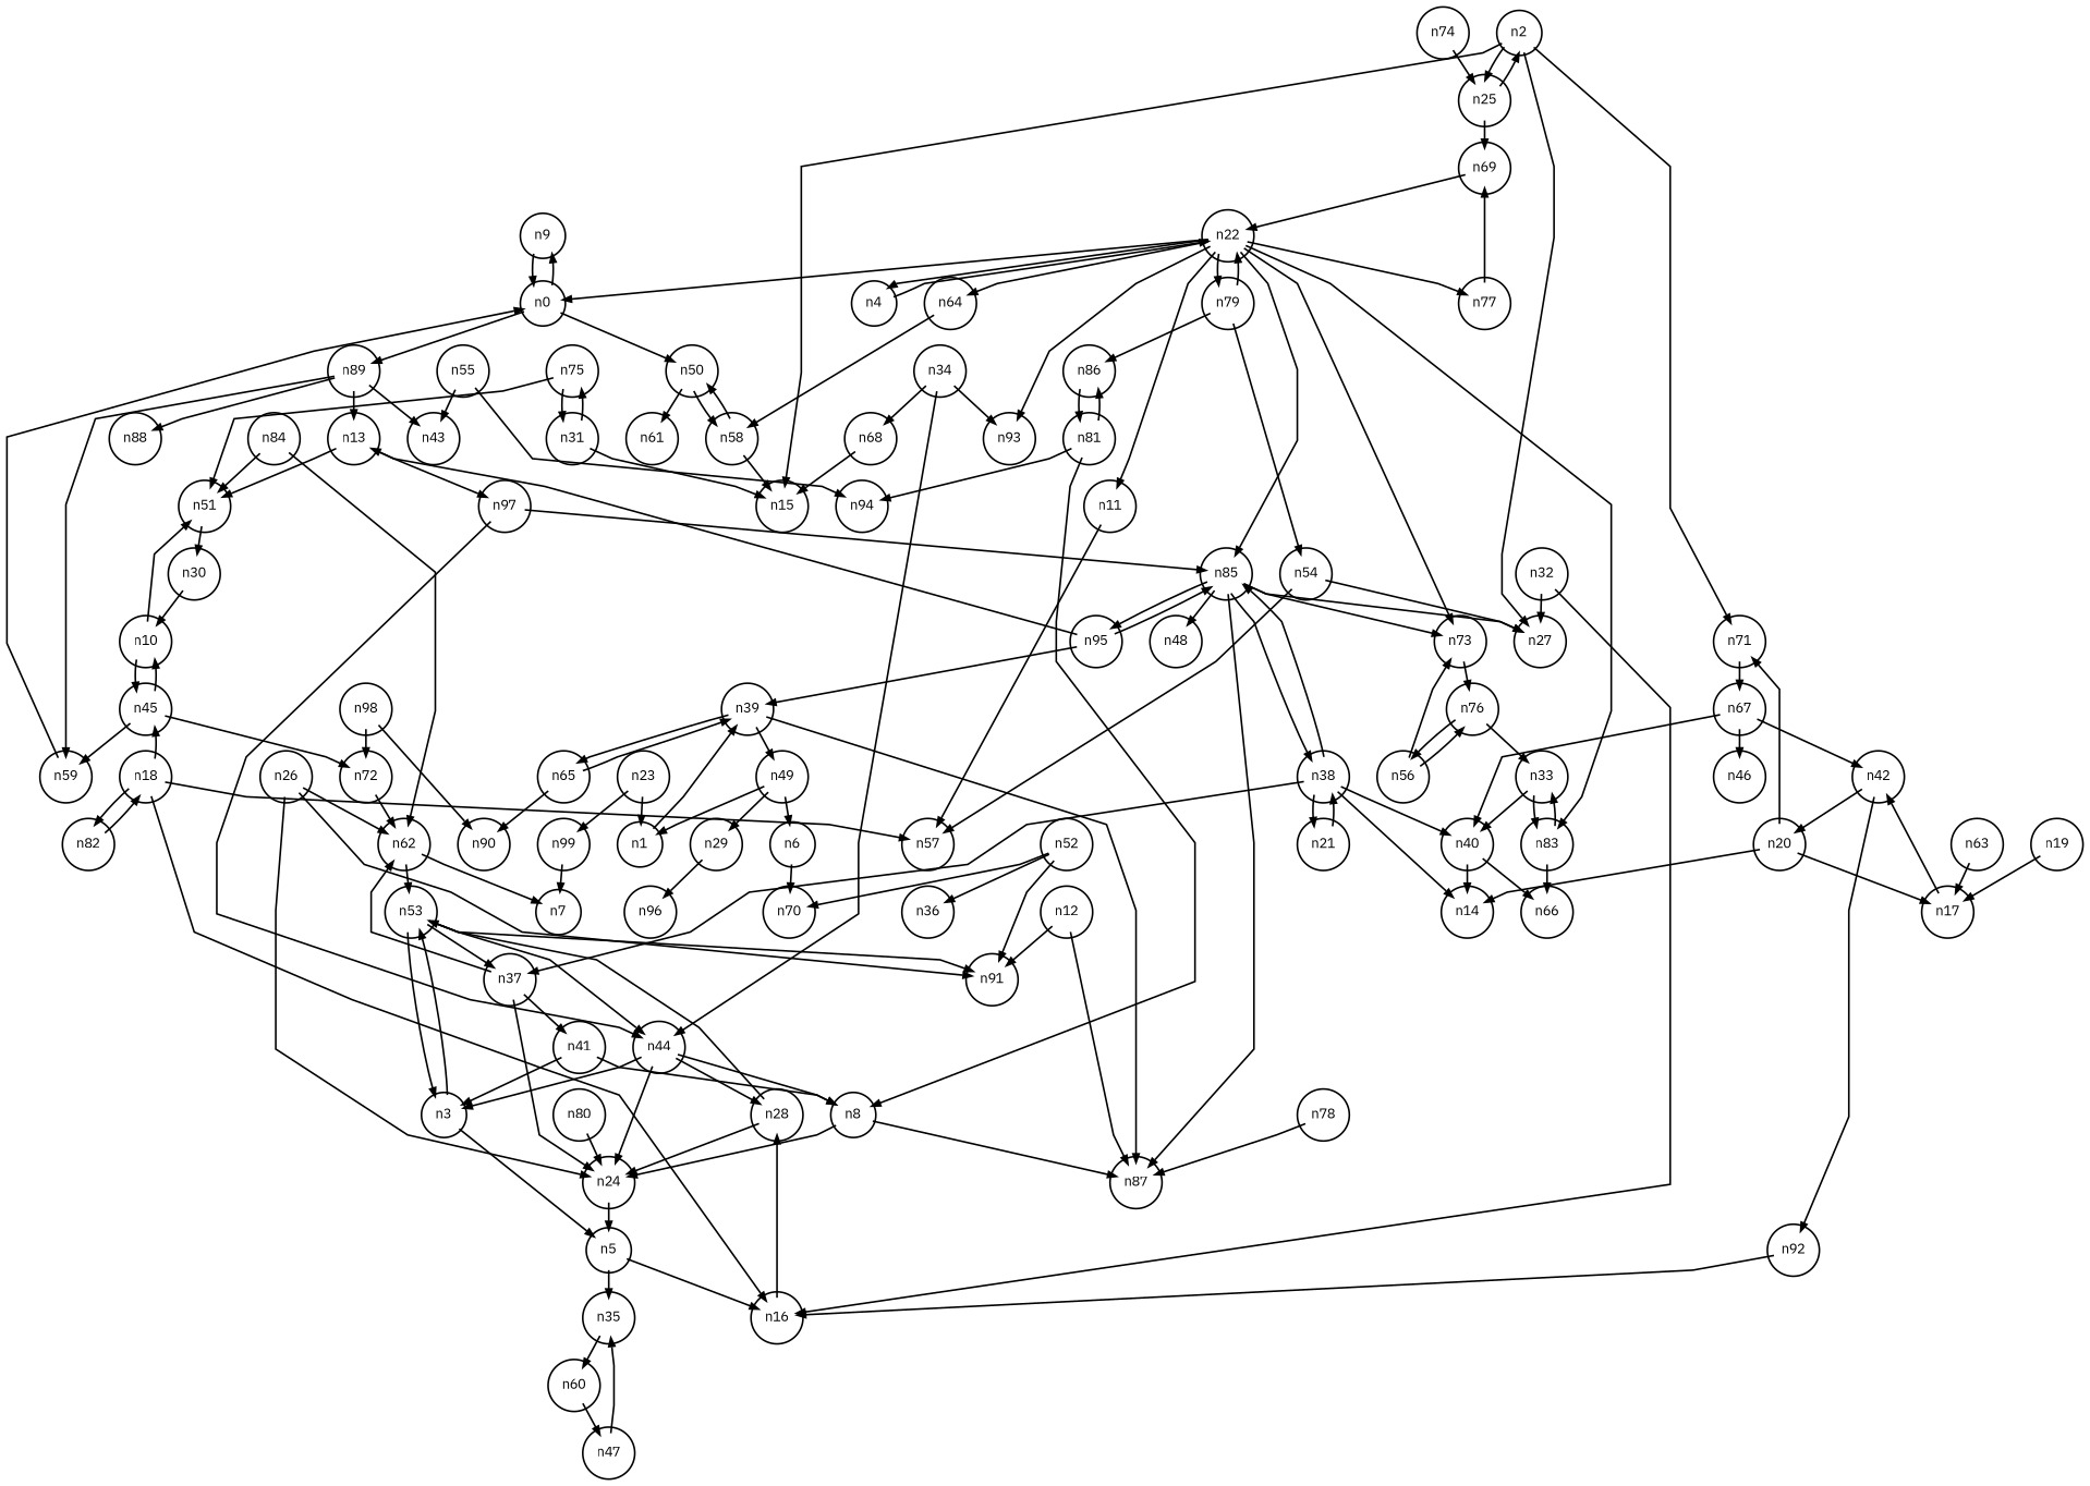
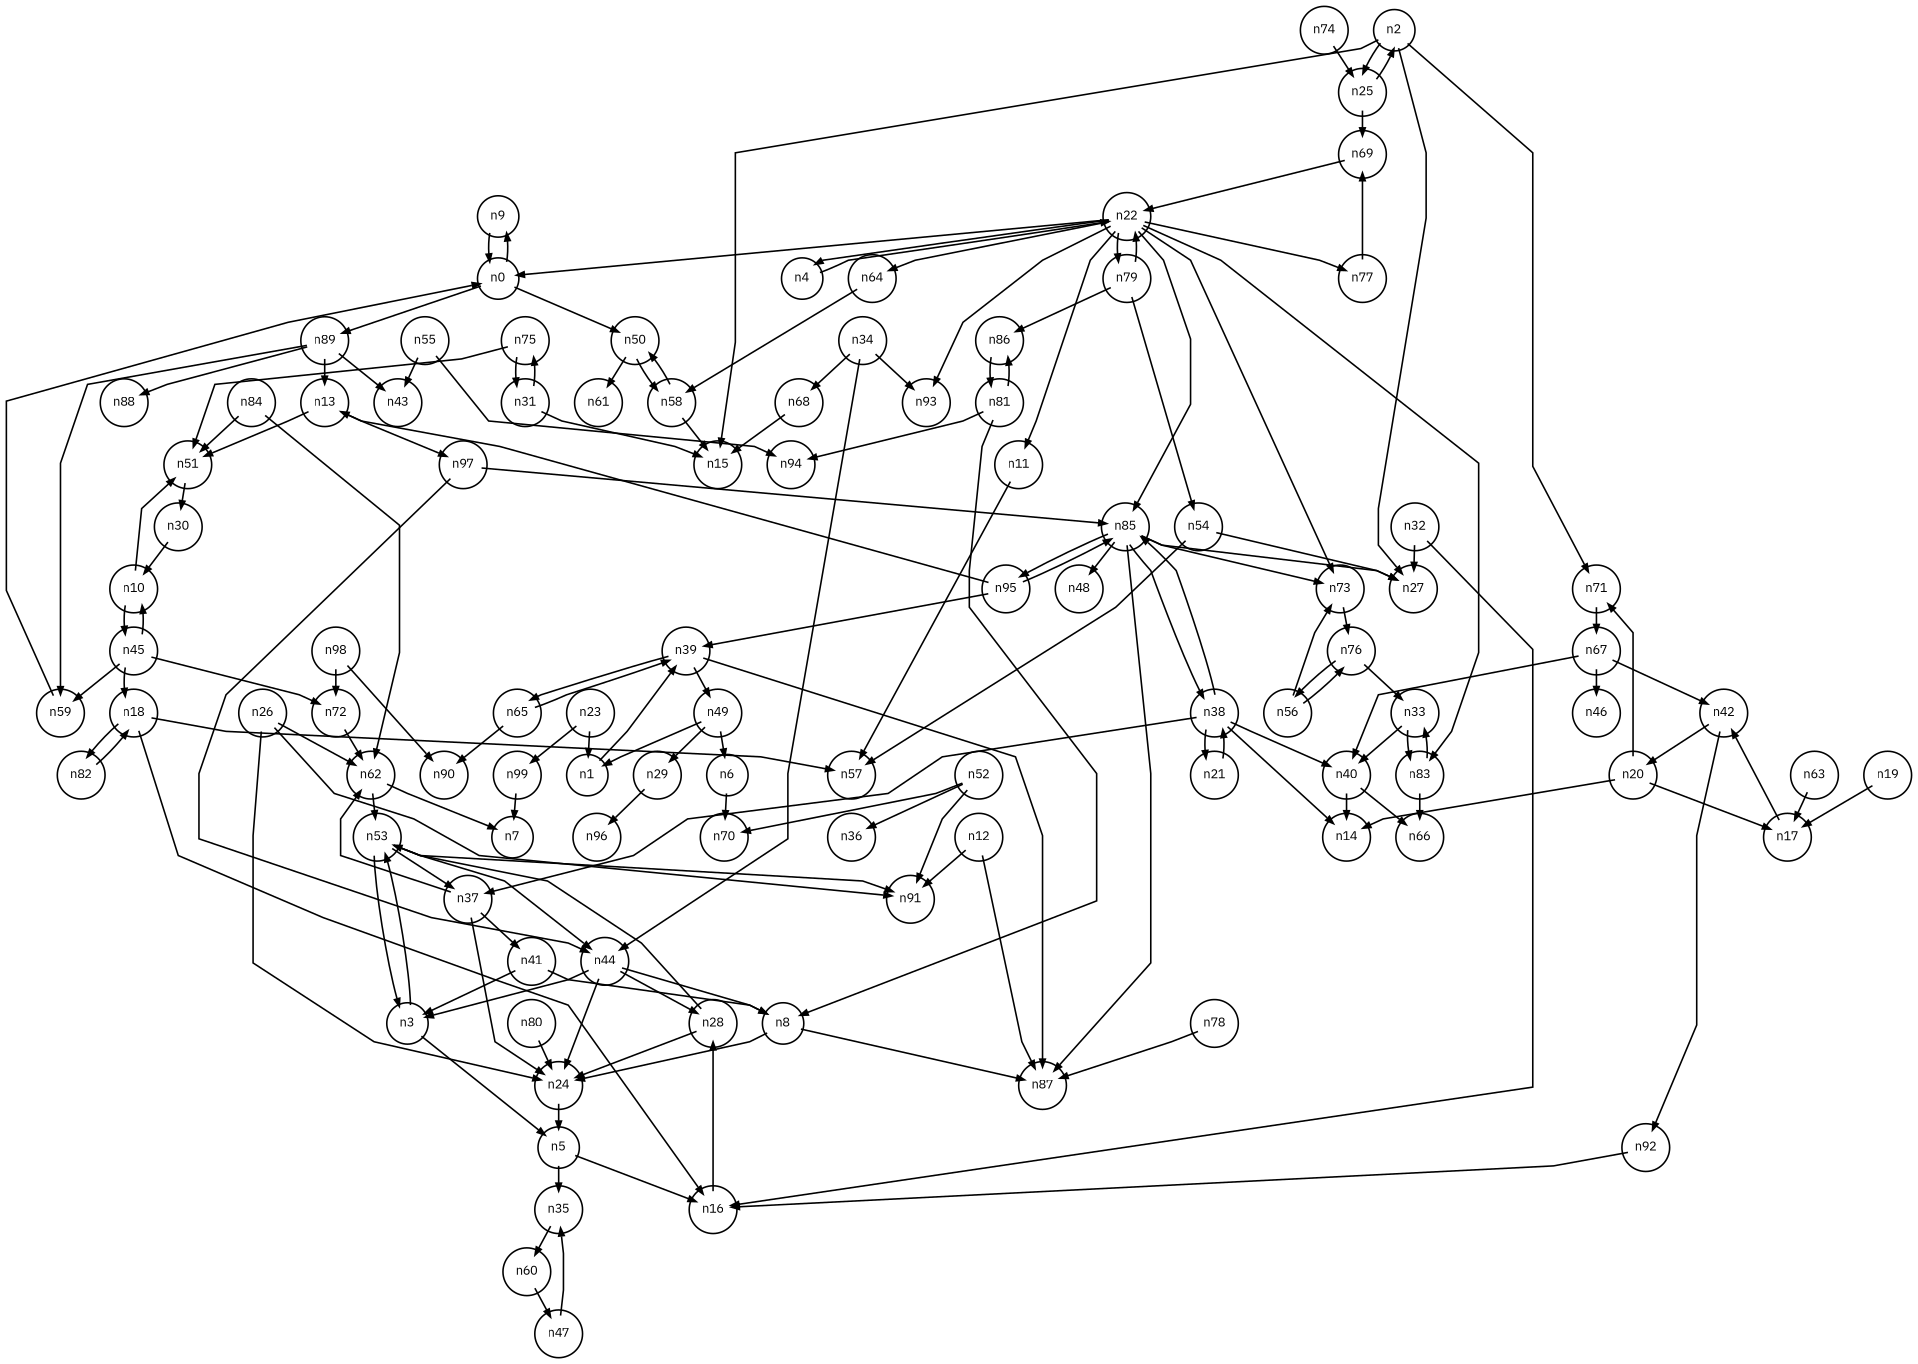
  digraph {
    fontname="IBM Plex Sans"
    fontsize=8
    nodesep=0.22
    nodesize=0.32
    ranksep=0.22
    splines=polyline
    node [fixedsize=shape fontname="IBM Plex Sans" fontsize=8 shape=circle]
    edge [arrowsize=0.5 fontname="IBM Plex Sans"]
    n9 [width=0.32]
    n0 [width=0.32]
    n50 [width=0.32]
    n89 [width=0.32]
    n58 [width=0.32]
    n61 [width=0.32]
    n13 [width=0.32]
    n43 [width=0.32]
    n59 [width=0.32]
    n88 [width=0.32]
    n15 [width=0.32]
    n51 [width=0.32]
    n97 [width=0.32]
    n30 [width=0.32]
    n44 [width=0.32]
    n85 [width=0.32]
    n39 [width=0.32]
    n65 [width=0.32]
    n87 [width=0.32]
    n49 [width=0.32]
    n90 [width=0.32]
    n1 [width=0.32]
    n6 [width=0.32]
    n29 [width=0.32]
    n70 [width=0.32]
    n96 [width=0.32]
    n2 [width=0.32]
    n25 [width=0.32]
    n27 [width=0.32]
    n71 [width=0.32]
    n69 [width=0.32]
    n67 [width=0.32]
    n22 [width=0.32]
    n42 [width=0.32]
    n40 [width=0.32]
    n46 [width=0.32]
    n11 [width=0.32]
    n4 [width=0.32]
    n64 [width=0.32]
    n73 [width=0.32]
    n77 [width=0.32]
    n79 [width=0.32]
    n83 [width=0.32]
    n93 [width=0.32]
    n20 [width=0.32]
    n92 [width=0.32]
    n14 [width=0.32]
    n66 [width=0.32]
    n5 [width=0.32]
    n16 [width=0.32]
    n35 [width=0.32]
    n28 [width=0.32]
    n60 [width=0.32]
    n53 [width=0.32]
    n24 [width=0.32]
    n47 [width=0.32]
    n3 [width=0.32]
    n37 [width=0.32]
    n91 [width=0.32]
    n62 [width=0.32]
    n41 [width=0.32]
    n8 [width=0.32]
    n7 [width=0.32]
    n10 [width=0.32]
    n45 [width=0.32]
    n18 [width=0.32]
    n72 [width=0.32]
    n57 [width=0.32]
    n82 [width=0.32]
    n12 [width=0.32]
    n48 [width=0.32]
    n95 [width=0.32]
    n38 [width=0.32]
    n17 [width=0.32]
    n19 [width=0.32]
    n76 [width=0.32]
    n54 [width=0.32]
    n86 [width=0.32]
    n33 [width=0.32]
    n56 [width=0.32]
    n81 [width=0.32]
    n21 [width=0.32]
    n94 [width=0.32]
    n23 [width=0.32]
    n99 [width=0.32]
    n26 [width=0.32]
    n31 [width=0.32]
    n75 [width=0.32]
    n32 [width=0.32]
    n34 [width=0.32]
    n68 [width=0.32]
    n52 [width=0.32]
    n36 [width=0.32]
    n55 [width=0.32]
    n63 [width=0.32]
    n74 [width=0.32]
    n78 [width=0.32]
    n80 [width=0.32]
    n84 [width=0.32]
    n98 [width=0.32]
    n9 -> n0
    n0 -> n9
    n0 -> n50
    n0 -> n89
    n50 -> n58
    n50 -> n61
    n89 -> n13
    n89 -> n43
    n89 -> n59
    n89 -> n88
    n58 -> n50
    n58 -> n15
    n13 -> n51
    n13 -> n97
    n59 -> n0
    n51 -> n30
    n97 -> n44
    n97 -> n85
    n30 -> n10
    n44 -> n28
    n44 -> n24
    n44 -> n3
    n44 -> n8
    n85 -> n87
    n85 -> n27
    n85 -> n73
    n85 -> n48
    n85 -> n95
    n85 -> n38
    n39 -> n65
    n39 -> n87
    n39 -> n49
    n65 -> n39
    n65 -> n90
    n49 -> n1
    n49 -> n6
    n49 -> n29
    n1 -> n39
    n6 -> n70
    n29 -> n96
    n2 -> n15
    n2 -> n25
    n2 -> n27
    n2 -> n71
    n25 -> n2
    n25 -> n69
    n71 -> n67
    n69 -> n22
    n67 -> n42
    n67 -> n40
    n67 -> n46
    n22 -> n0
    n22 -> n85
    n22 -> n11
    n22 -> n4
    n22 -> n64
    n22 -> n73
    n22 -> n77
    n22 -> n79
    n22 -> n83
    n22 -> n93
    n42 -> n20
    n42 -> n92
    n40 -> n14
    n40 -> n66
    n11 -> n57
    n4 -> n22
    n64 -> n58
    n73 -> n76
    n77 -> n69
    n79 -> n22
    n79 -> n54
    n79 -> n86
    n83 -> n66
    n83 -> n33
    n20 -> n71
    n20 -> n14
    n20 -> n17
    n92 -> n16
    n5 -> n16
    n5 -> n35
    n16 -> n28
    n35 -> n60
    n28 -> n53
    n28 -> n24
    n60 -> n47
    n53 -> n44
    n53 -> n3
    n53 -> n37
    n53 -> n91
    n24 -> n5
    n47 -> n35
    n3 -> n5
    n3 -> n53
    n37 -> n24
    n37 -> n62
    n37 -> n41
    n62 -> n53
    n62 -> n7
    n41 -> n3
    n41 -> n8
    n8 -> n87
    n8 -> n24
    n10 -> n51
    n10 -> n45
    n45 -> n59
    n45 -> n10
-   n18 -> n45
+   n45 -> n18
    n45 -> n72
    n18 -> n16
    n18 -> n57
    n18 -> n82
    n72 -> n62
    n82 -> n18
    n12 -> n87
    n12 -> n91
    n95 -> n13
    n95 -> n85
    n95 -> n39
    n38 -> n85
    n38 -> n40
    n38 -> n14
    n38 -> n37
    n38 -> n21
    n17 -> n42
    n19 -> n17
    n76 -> n33
    n76 -> n56
    n54 -> n27
    n54 -> n57
    n86 -> n81
    n33 -> n40
    n33 -> n83
    n56 -> n73
    n56 -> n76
    n81 -> n8
    n81 -> n86
    n81 -> n94
    n21 -> n38
    n23 -> n1
    n23 -> n99
    n99 -> n7
    n26 -> n24
    n26 -> n91
    n26 -> n62
    n31 -> n15
    n31 -> n75
    n75 -> n51
    n75 -> n31
    n32 -> n27
    n32 -> n16
    n34 -> n44
    n34 -> n93
    n34 -> n68
    n68 -> n15
    n52 -> n70
    n52 -> n91
    n52 -> n36
    n55 -> n43
    n55 -> n94
    n63 -> n17
    n74 -> n25
    n78 -> n87
    n80 -> n24
    n84 -> n51
    n84 -> n62
    n98 -> n90
    n98 -> n72
  }
